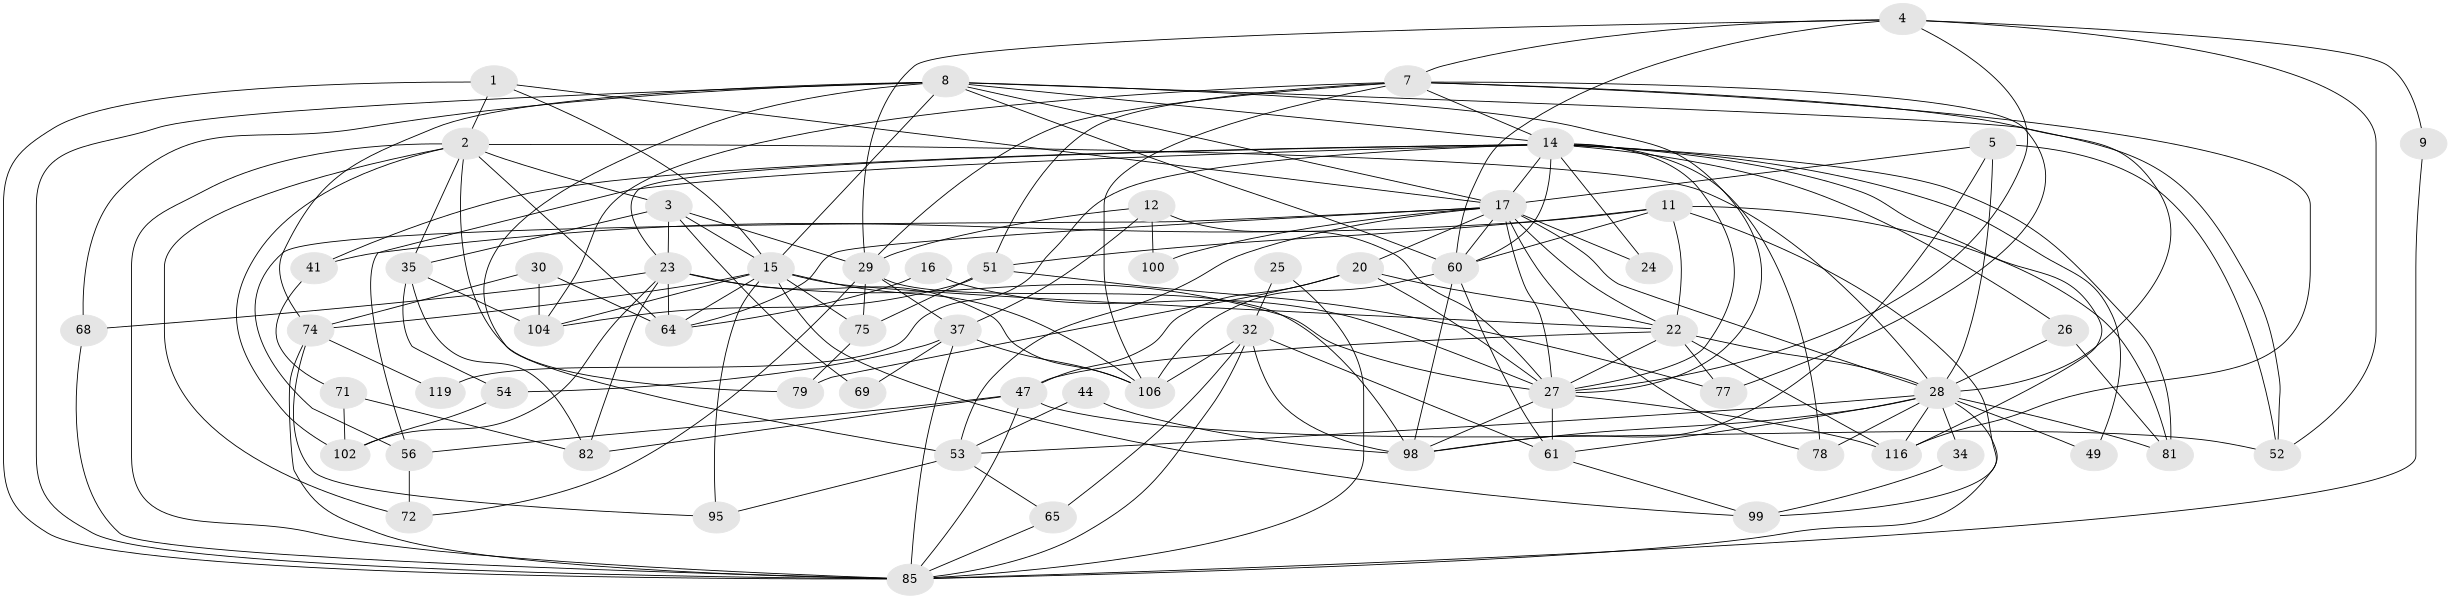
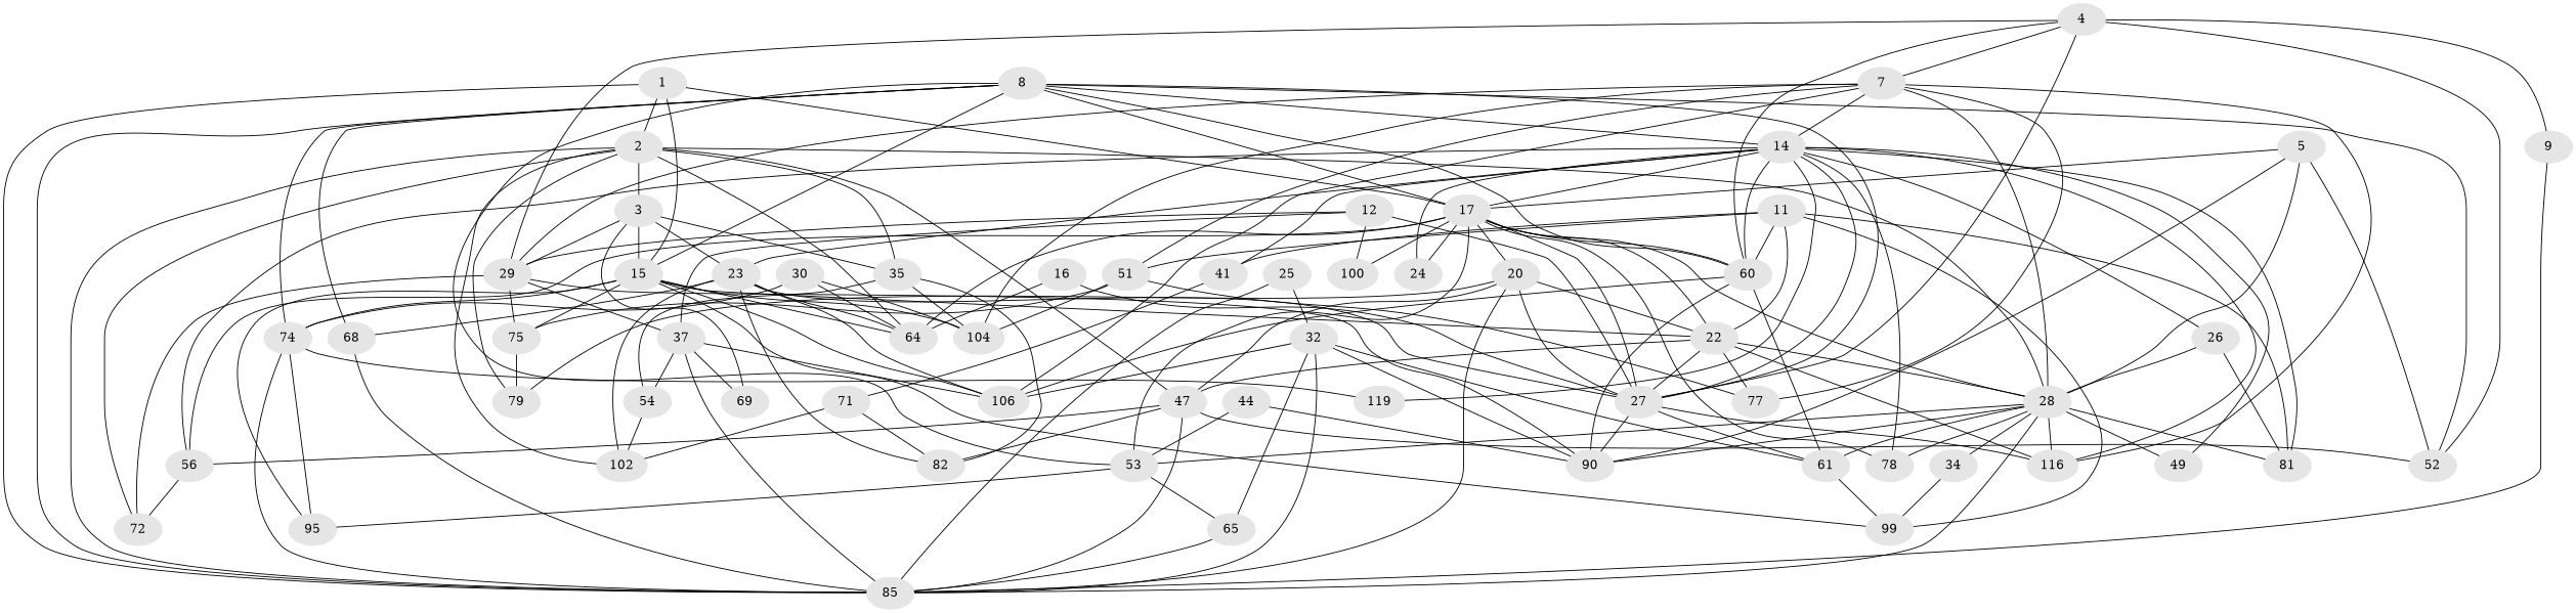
  graph {
    node [color=gray90 style=filled]
    1 [super="+97"]
    2 [super="+67+50"]
    15 [super="+92+35+40"]
    17 [super="+18"]
    85 [super="+87+108"]
    3 [super="+93+63+6"]
    28 [super="+38+76+91"]
    n8 [label=35 super="+99"]
    47 [super="+83+107"]
    64 [super="+105"]
    72
    79
    102
    104
    106
    74 [super="+110"]
    22 [super="+42"]
    n18 [label=99]
    75 [super="+84"]
    95
    27 [super="+103+46+33"]
    60 [super="+62+120"]
    53 [super="+58"]
    100
    24
    56
    78
    20 [super="+80"]
    23 [super="+59"]
    29 [super="+45+48"]
    69
-   98 [super="+111"]
+   98 [super="+111" label=90]
    116
    81
    49
    61 [super="+123"]
    34
    82
    54 [super="+90"]
    52
    68
    37 [super="+96"]
    4 [super="+88"]
    7 [super="+66"]
    9
    14 [super="+21+55+36"]
    51
    77 [super="+94"]
    5 [super="+31"]
    41
    26
    119
    8 [super="+10+13"]
    65 [super="+73"]
    11 [super="+117"]
    71
    12 [super="+109"]
    16
    32 [super="+70"]
    25
    30
    44
    1 -- 2
    1 -- 15
    1 -- 17
    1 -- 85
    2 -- 85
    2 -- 3 [weight=2]
    2 -- 28
    2 -- n8
+   2 -- 47
    2 -- 64
    2 -- 72
    2 -- 79
    2 -- 102
    15 -- 64
    15 -- 104
    15 -- 106
    15 -- 74
    15 -- 22
    15 -- n18
    15 -- 75 [weight=2]
    15 -- 95
    17 -- 28
    17 -- 64
    17 -- 22
    17 -- 27
    17 -- 60
    17 -- 53
    17 -- 100
    17 -- 24
    17 -- 56
    17 -- 78
    17 -- 20
    3 -- 15
    3 -- n8 [weight=2]
    3 -- 23
    3 -- 29
    3 -- 69
    28 -- 85
    28 -- 53 [weight=2]
    28 -- 78
    28 -- 98
    28 -- 116 [weight=2]
    28 -- 81
    28 -- 49 [weight=2]
    28 -- 61
    28 -- 34
    n8 -- 104
    n8 -- 82
    n8 -- 54
    47 -- 85
    47 -- 56
    47 -- 82
    47 -- 52
    74 -- 85 [weight=2]
    74 -- 95
    74 -- 119
    22 -- 28
    22 -- 47
    22 -- 27
    22 -- 116
    22 -- 77
    75 -- 79
    27 -- 98
    27 -- 116
    27 -- 61
    60 -- 106
    60 -- 98
    60 -- 61
    53 -- 95
    53 -- 65 [weight=2]
    56 -- 72
+   20 -- 85
    20 -- 47
    20 -- 79
    20 -- 22
    20 -- 27
    23 -- 64
    23 -- 102
    23 -- 106
    23 -- 27
    23 -- 82
    23 -- 68
    29 -- 72
    29 -- 75 [weight=2]
    29 -- 98
    29 -- 37
    61 -- n18
    34 -- n18
    54 -- 102
    68 -- 85
    37 -- 85
    37 -- 106
    37 -- 69
    37 -- 54
    4 -- 27
    4 -- 60
    4 -- 29
    4 -- 52
    4 -- 7
    4 -- 9
    7 -- 28
    7 -- 104
    7 -- 106
    7 -- 29
    7 -- 116
    7 -- 14
    7 -- 51
    7 -- 77 [weight=2]
    9 -- 85
    14 -- 17
    14 -- 27
    14 -- 60 [weight=2]
    14 -- 24
    14 -- 56
    14 -- 78
    14 -- 23
    14 -- 116
    14 -- 81
    14 -- 49
    14 -- 41
    14 -- 26
    14 -- 119
    51 -- 104
    51 -- 75
    51 -- 77
    5 -- 17
    5 -- 28 [weight=2]
    5 -- 98
    5 -- 52 [weight=2]
    41 -- 71
    26 -- 28
    26 -- 81
    8 -- 15
    8 -- 17
    8 -- 85
    8 -- 74
    8 -- 27
    8 -- 60
    8 -- 53
    8 -- 52
    8 -- 68
    8 -- 14
    65 -- 85
    11 -- 22
    11 -- n18
    11 -- 60
    11 -- 81
    11 -- 51
    11 -- 41
    71 -- 102
    71 -- 82
    12 -- 27 [weight=2]
    12 -- 100
    12 -- 29 [weight=2]
    12 -- 37
    16 -- 64
    16 -- 27
    32 -- 85
    32 -- 106
    32 -- 98
    32 -- 61
    32 -- 65
    25 -- 85
    25 -- 32
    30 -- 64
    30 -- 104
    30 -- 74
    44 -- 53
    44 -- 98
  }
